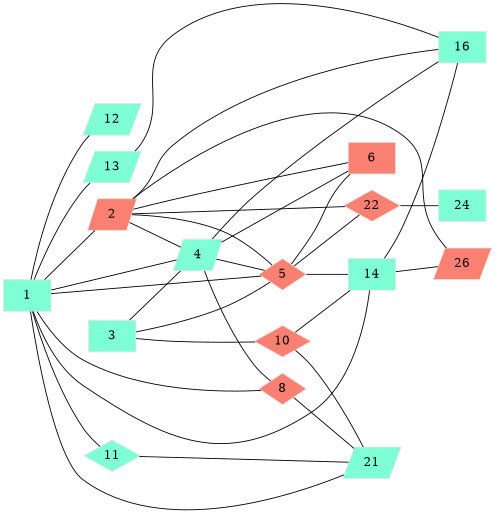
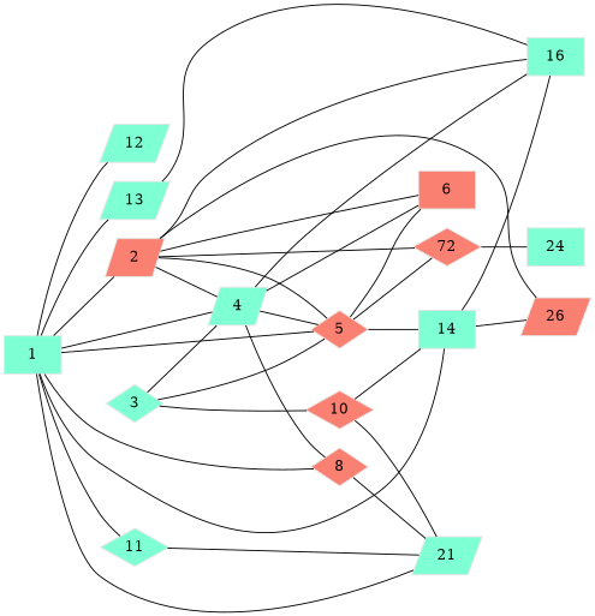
  graph {
    rankdir=LR
    node [color=gray90 fillcolor=aquamarine shape=parallelogram style=filled]
    edge [weight=1.0]
    2 [fillcolor=salmon]
    1 [shape=box]
    4
    5 [fillcolor=salmon shape=diamond]
    8 [fillcolor=salmon shape=diamond]
    12
    13
    14 [shape=box]
    21
    11 [shape=diamond]
    16 [shape=box]
    6 [fillcolor=salmon shape=box]
-   22 [fillcolor=salmon shape=diamond]
+   22 [fillcolor=salmon shape=diamond label=72]
    26 [fillcolor=salmon]
    24 [shape=box]
-   3 [shape=box]
+   3 [shape=diamond]
    10 [fillcolor=salmon shape=diamond]
    2 -- 4
    2 -- 5
    2 -- 16 [weight=2.0]
    2 -- 6
    2 -- 22 [weight=2.0]
    2 -- 26
    1 -- 2 [weight=2.0]
    1 -- 4
    1 -- 5 [weight=3.0]
    1 -- 8
    1 -- 12
    1 -- 13 [weight=3.0]
    1 -- 14
    1 -- 21 [weight=2.0]
    1 -- 11 [weight=5.0]
    4 -- 5
    4 -- 8
    4 -- 16
    4 -- 6
    5 -- 14
    5 -- 6
    5 -- 22
    8 -- 21
    13 -- 16
    14 -- 16
    14 -- 26
    11 -- 21
    22 -- 24
    3 -- 4 [weight=2.0]
    3 -- 5
    3 -- 10
    10 -- 14
    10 -- 21
  }
